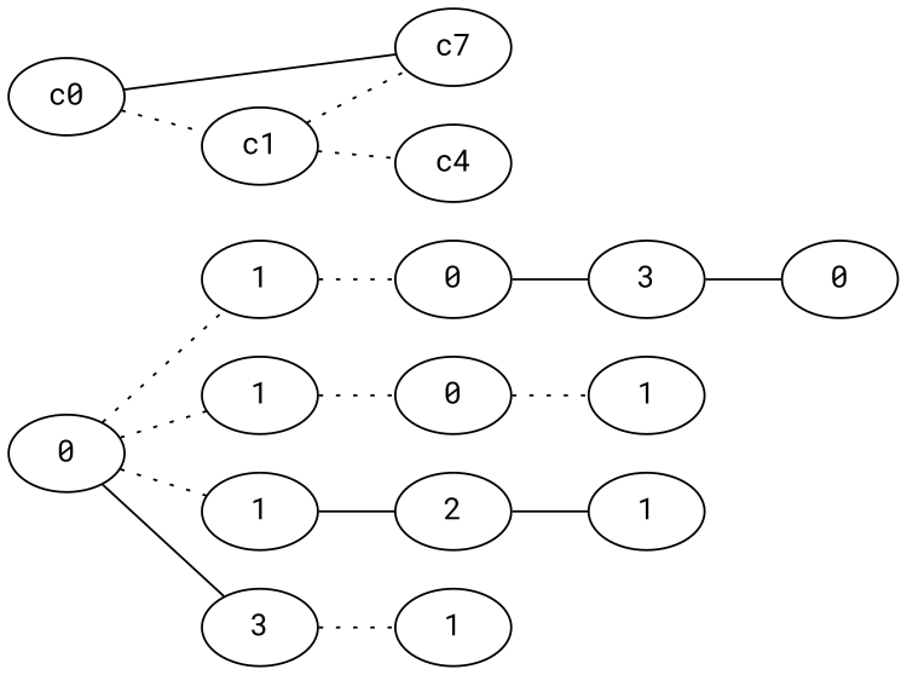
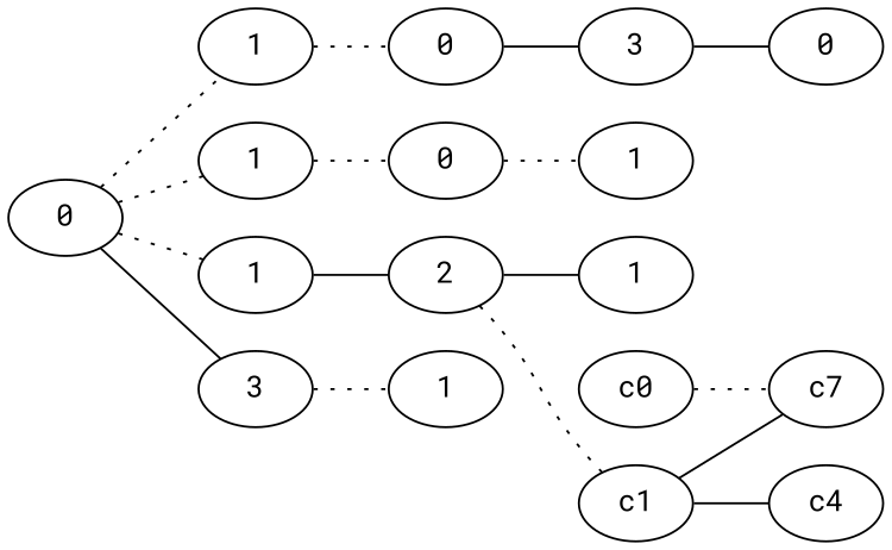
  graph {
    fontname="Roboto Mono"
    rankdir=LR
    node [fontname="Roboto Mono"]
    edge [fontname="Roboto Mono" style=dotted]
    n1 [label=0]
    n2 [label=1]
    n3 [label=1]
    n4 [label=1]
    n5 [label=3]
    n6 [label=0]
    n7 [label=0]
    n8 [label=2]
    n9 [label=1]
    n10 [label=3]
    n11 [label=0]
    n12 [label=1]
    n13 [label=1]
    c0
    c1
    n16 [label=c7]
    n17 [label=c4]
    n1 -- n2
    n1 -- n3
    n1 -- n4
    n1 -- n5 [style=""]
    n2 -- n6
    n3 -- n7
    n4 -- n8 [style=""]
    n5 -- n9
    n6 -- n10 [style=""]
    n7 -- n12
    n8 -- n13 [style=""]
    n10 -- n11 [style=""]
-   c0 -- c1
-   c0 -- n16 [style=""]
-   c1 -- n16
-   c1 -- n17
+   n8 -- c1
+   c0 -- n16
+   c1 -- n16 [style=solid]
+   c1 -- n17 [style=""]
  }
